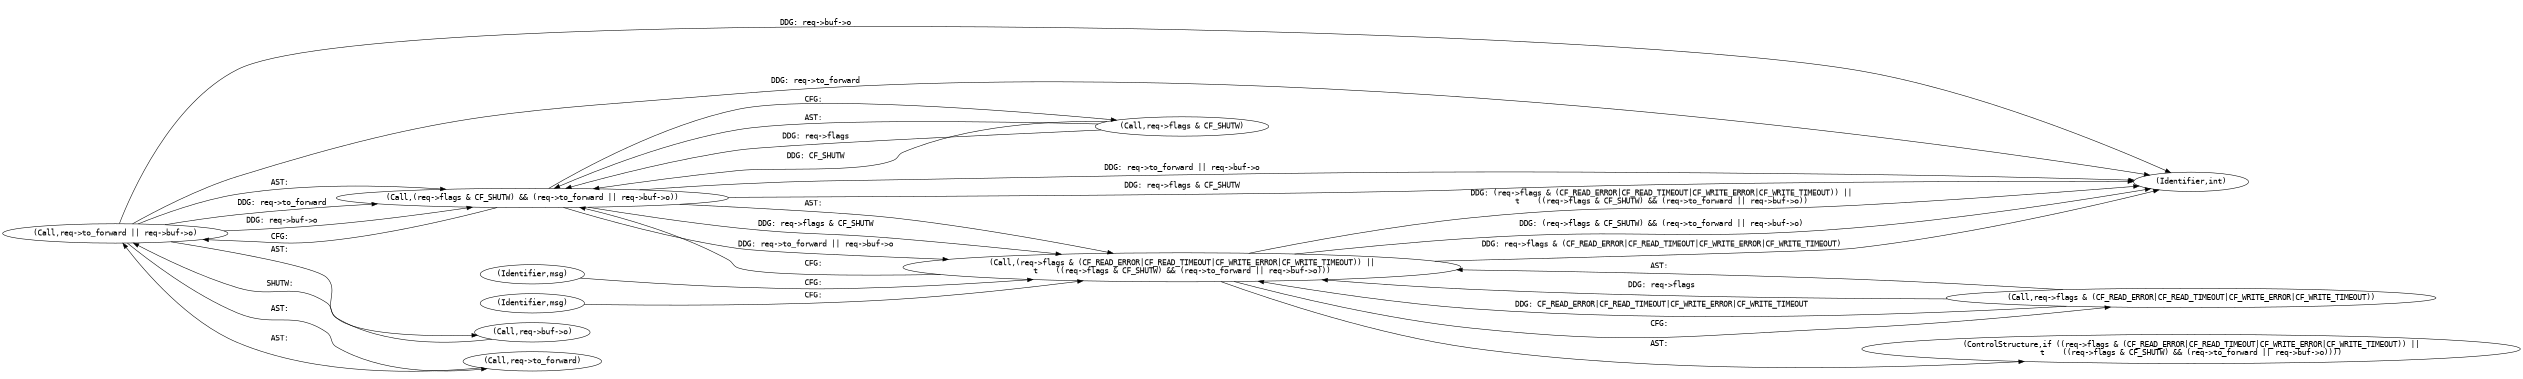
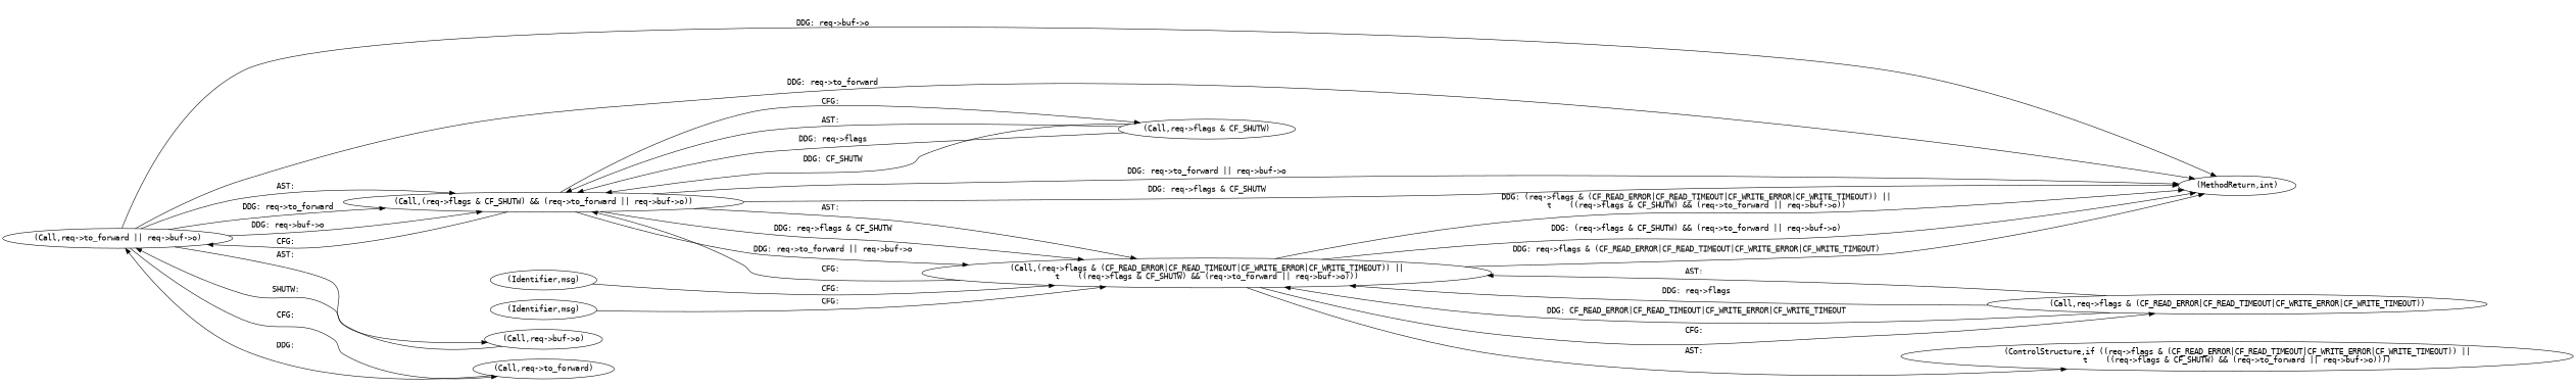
  digraph {
    fontname="DejaVu Sans Mono"
    rankdir=LR
    node [fontname="DejaVu Sans Mono"]
    edge [fontname="DejaVu Sans Mono"]
    n1 [label="(Call,req->to_forward || req->buf->o)"]
    n2 [label="(Call,(req->flags & CF_SHUTW) && (req->to_forward || req->buf->o))"]
    n3 [label="(Call,req->buf->o)"]
    n4 [label="(Call,req->to_forward)"]
-   n5 [label="(Identifier,int)"]
+   n5 [label="(MethodReturn,int)"]
    n6 [label="(Call,(req->flags & (CF_READ_ERROR|CF_READ_TIMEOUT|CF_WRITE_ERROR|CF_WRITE_TIMEOUT)) ||\n\t    ((req->flags & CF_SHUTW) && (req->to_forward || req->buf->o)))"]
    n7 [label="(Call,req->flags & CF_SHUTW)"]
    n8 [label="(Call,req->flags & (CF_READ_ERROR|CF_READ_TIMEOUT|CF_WRITE_ERROR|CF_WRITE_TIMEOUT))"]
    n9 [label="(ControlStructure,if ((req->flags & (CF_READ_ERROR|CF_READ_TIMEOUT|CF_WRITE_ERROR|CF_WRITE_TIMEOUT)) ||\n\t    ((req->flags & CF_SHUTW) && (req->to_forward || req->buf->o))))"]
    n10 [label="(Identifier,msg)"]
    n11 [label="(Identifier,msg)"]
    n1 -> n2 [label="AST: "]
    n1 -> n2 [label="DDG: req->to_forward"]
    n1 -> n2 [label="DDG: req->buf->o"]
    n1 -> n3 [label="AST: "]
-   n1 -> n4 [label="AST: "]
+   n1 -> n4 [label="CFG: "]
    n1 -> n5 [label="DDG: req->buf->o"]
    n1 -> n5 [label="DDG: req->to_forward"]
    n2 -> n1 [label="CFG: "]
    n2 -> n5 [label="DDG: req->to_forward || req->buf->o"]
    n2 -> n5 [label="DDG: req->flags & CF_SHUTW"]
    n2 -> n6 [label="AST: "]
    n2 -> n6 [label="DDG: req->flags & CF_SHUTW"]
    n2 -> n6 [label="DDG: req->to_forward || req->buf->o"]
    n2 -> n7 [label="CFG: "]
    n3 -> n1 [label="SHUTW: "]
-   n4 -> n1 [label="AST: "]
+   n4 -> n1 [label="DDG: "]
    n6 -> n2 [label="CFG: "]
    n6 -> n5 [label="DDG: (req->flags & (CF_READ_ERROR|CF_READ_TIMEOUT|CF_WRITE_ERROR|CF_WRITE_TIMEOUT)) ||\n\t    ((req->flags & CF_SHUTW) && (req->to_forward || req->buf->o))"]
    n6 -> n5 [label="DDG: (req->flags & CF_SHUTW) && (req->to_forward || req->buf->o)"]
    n6 -> n5 [label="DDG: req->flags & (CF_READ_ERROR|CF_READ_TIMEOUT|CF_WRITE_ERROR|CF_WRITE_TIMEOUT)"]
    n6 -> n8 [label="CFG: "]
    n6 -> n9 [label="AST: "]
    n7 -> n2 [label="AST: "]
    n7 -> n2 [label="DDG: req->flags"]
    n7 -> n2 [label="DDG: CF_SHUTW"]
    n8 -> n6 [label="AST: "]
    n8 -> n6 [label="DDG: req->flags"]
    n8 -> n6 [label="DDG: CF_READ_ERROR|CF_READ_TIMEOUT|CF_WRITE_ERROR|CF_WRITE_TIMEOUT"]
    n10 -> n6 [label="CFG: "]
    n11 -> n6 [label="CFG: "]
  }
